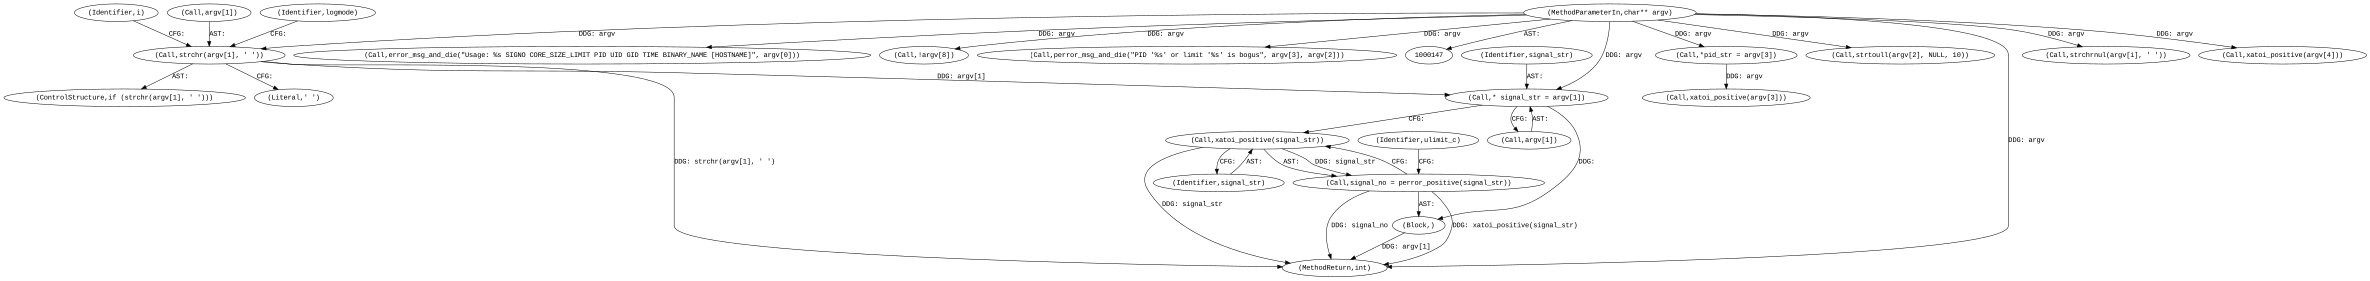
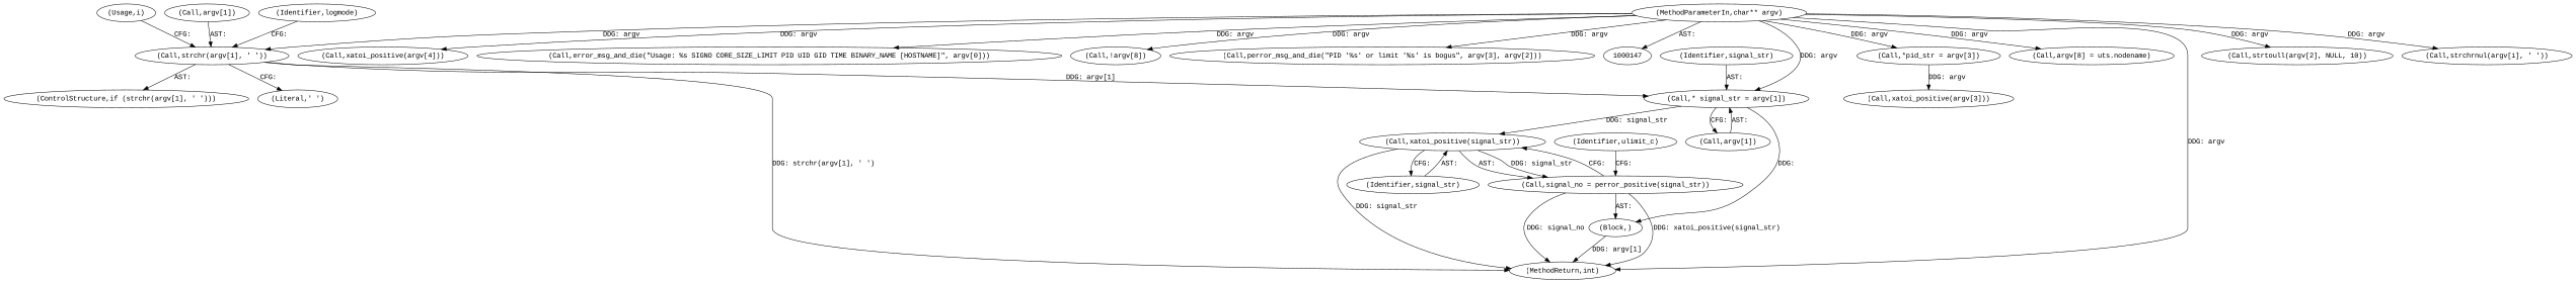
  digraph {
    fontname="Liberation Mono"
    node [fontname="Liberation Mono"]
    edge [fontname="Liberation Mono"]
    n1 [label="(Call,* signal_str = argv[1])"]
    n2 [label="(Call,xatoi_positive(signal_str))"]
    n3 [label="(Block,)"]
    n4 [label="(Call,argv[1])"]
    n5 [label="(MethodReturn,int)"]
    n6 [label="(Call,signal_no = perror_positive(signal_str))"]
    n7 [label="(Identifier,signal_str)"]
    n8 [label="(Call,strchr(argv[1], ' '))"]
    n9 [label="(ControlStructure,if (strchr(argv[1], ' ')))"]
    n10 [label="(Literal,' ')"]
    n11 [label="(MethodParameterIn,char** argv)"]
+   n12 [label="(Call,argv[8] = uts.nodename)"]
    n13 [label="(Call,strtoull(argv[2], NULL, 10))"]
    n14 [label="(Call,strchrnul(argv[i], ' '))"]
    n15 [label="(Call,xatoi_positive(argv[4]))"]
    n16 [label="(Call,error_msg_and_die(\"Usage: %s SIGNO CORE_SIZE_LIMIT PID UID GID TIME BINARY_NAME [HOSTNAME]\", argv[0]))"]
    n17 [label="(Call,!argv[8])"]
    n18 [label="(Call,*pid_str = argv[3])"]
    n19 [label="(Call,perror_msg_and_die(\"PID '%s' or limit '%s' is bogus\", argv[3], argv[2]))"]
    1000147
    n21 [label="(Call,xatoi_positive(argv[3]))"]
-   n22 [label="(Identifier,i)"]
+   n22 [label="(Usage,i)"]
    n23 [label="(Call,argv[1])"]
    n24 [label="(Identifier,ulimit_c)"]
    n25 [label="(Identifier,logmode)"]
    n26 [label="(Identifier,signal_str)"]
-   n1 -> n2 [label="CFG: "]
+   n1 -> n2 [label="DDG: signal_str"]
    n1 -> n3 [label="DDG: "]
    n1 -> n4 [label="CFG: "]
    n2 -> n5 [label="DDG: signal_str"]
    n2 -> n6 [label="AST: "]
    n2 -> n6 [label="DDG: signal_str"]
    n2 -> n7 [label="CFG: "]
    n3 -> n5 [label="DDG: argv[1]"]
    n4 -> n1 [label="AST: "]
    n6 -> n2 [label="CFG: "]
    n6 -> n3 [label="AST: "]
    n6 -> n5 [label="DDG: signal_no"]
    n6 -> n5 [label="DDG: xatoi_positive(signal_str)"]
    n7 -> n2 [label="AST: "]
    n8 -> n1 [label="DDG: argv[1]"]
    n8 -> n5 [label="DDG: strchr(argv[1], ' ')"]
    n8 -> n9 [label="AST: "]
    n8 -> n10 [label="CFG: "]
    n11 -> n1 [label="DDG: argv"]
    n11 -> n5 [label="DDG: argv"]
    n11 -> n8 [label="DDG: argv"]
+   n11 -> n12 [label="DDG: argv"]
    n11 -> n13 [label="DDG: argv"]
    n11 -> n14 [label="DDG: argv"]
    n11 -> n15 [label="DDG: argv"]
    n11 -> n16 [label="DDG: argv"]
    n11 -> n17 [label="DDG: argv"]
    n11 -> n18 [label="DDG: argv"]
    n11 -> n19 [label="DDG: argv"]
    n11 -> 1000147 [label="AST: "]
    n18 -> n21 [label="DDG: argv"]
    n22 -> n8 [label="CFG: "]
    n23 -> n8 [label="AST: "]
    n24 -> n6 [label="CFG: "]
    n25 -> n8 [label="CFG: "]
    n26 -> n1 [label="AST: "]
  }
